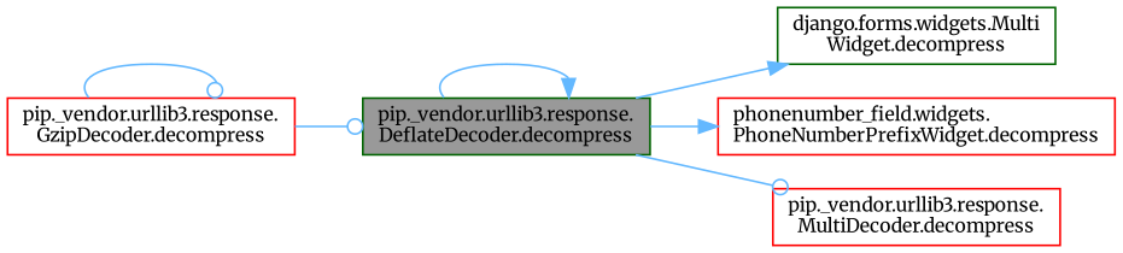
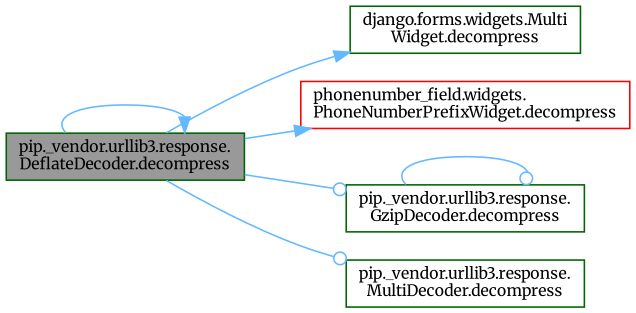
  digraph {
    fontname=Merriweather
    rankdir=LR
    node [color=darkgreen fillcolor=white fontname=Merriweather fontsize=10 shape=box style=filled]
    edge [arrowhead=normal color=steelblue1 fontname=Merriweather fontsize=10 labelfontname=Helvetica labelfontsize=10 style=solid]
    n1 [fillcolor=grey60 fontcolor=black height=0.2 label="pip._vendor.urllib3.response.\lDeflateDecoder.decompress" width=0.4]
    n2 [height=0.2 label="django.forms.widgets.Multi\lWidget.decompress" width=0.4]
    n3 [color=red height=0.2 label="phonenumber_field.widgets.\lPhoneNumberPrefixWidget.decompress" width=0.4]
-   n4 [color=red height=0.2 label="pip._vendor.urllib3.response.\lGzipDecoder.decompress" width=0.4]
-   n5 [color=red height=0.2 label="pip._vendor.urllib3.response.\lMultiDecoder.decompress" width=0.4]
+   n4 [height=0.2 label="pip._vendor.urllib3.response.\lGzipDecoder.decompress" width=0.4]
+   n5 [height=0.2 label="pip._vendor.urllib3.response.\lMultiDecoder.decompress" width=0.4]
    n1 -> n1
    n1 -> n2
    n1 -> n3
-   n4 -> n1 [arrowhead=odot]
+   n1 -> n4 [arrowhead=odot]
    n1 -> n5 [arrowhead=odot]
    n4 -> n4 [arrowhead=odot]
  }
